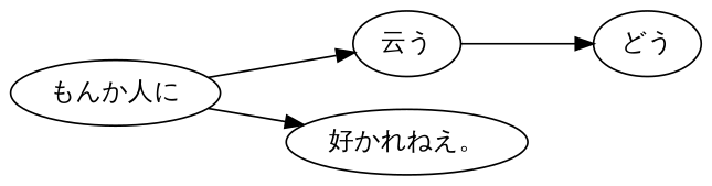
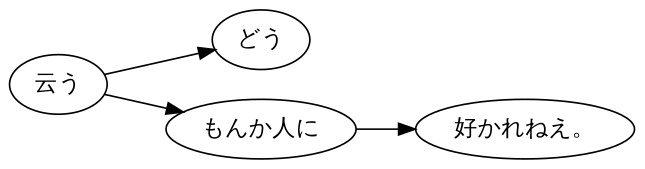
  digraph {
    rankdir=LR
    n1 [label="どう"]
    n2 [label="云う"]
    n3 [label="もんか人に"]
    n4 [label="好かれねえ。"]
    n2 -> n1
-   n3 -> n2
+   n2 -> n3
    n3 -> n4
  }
